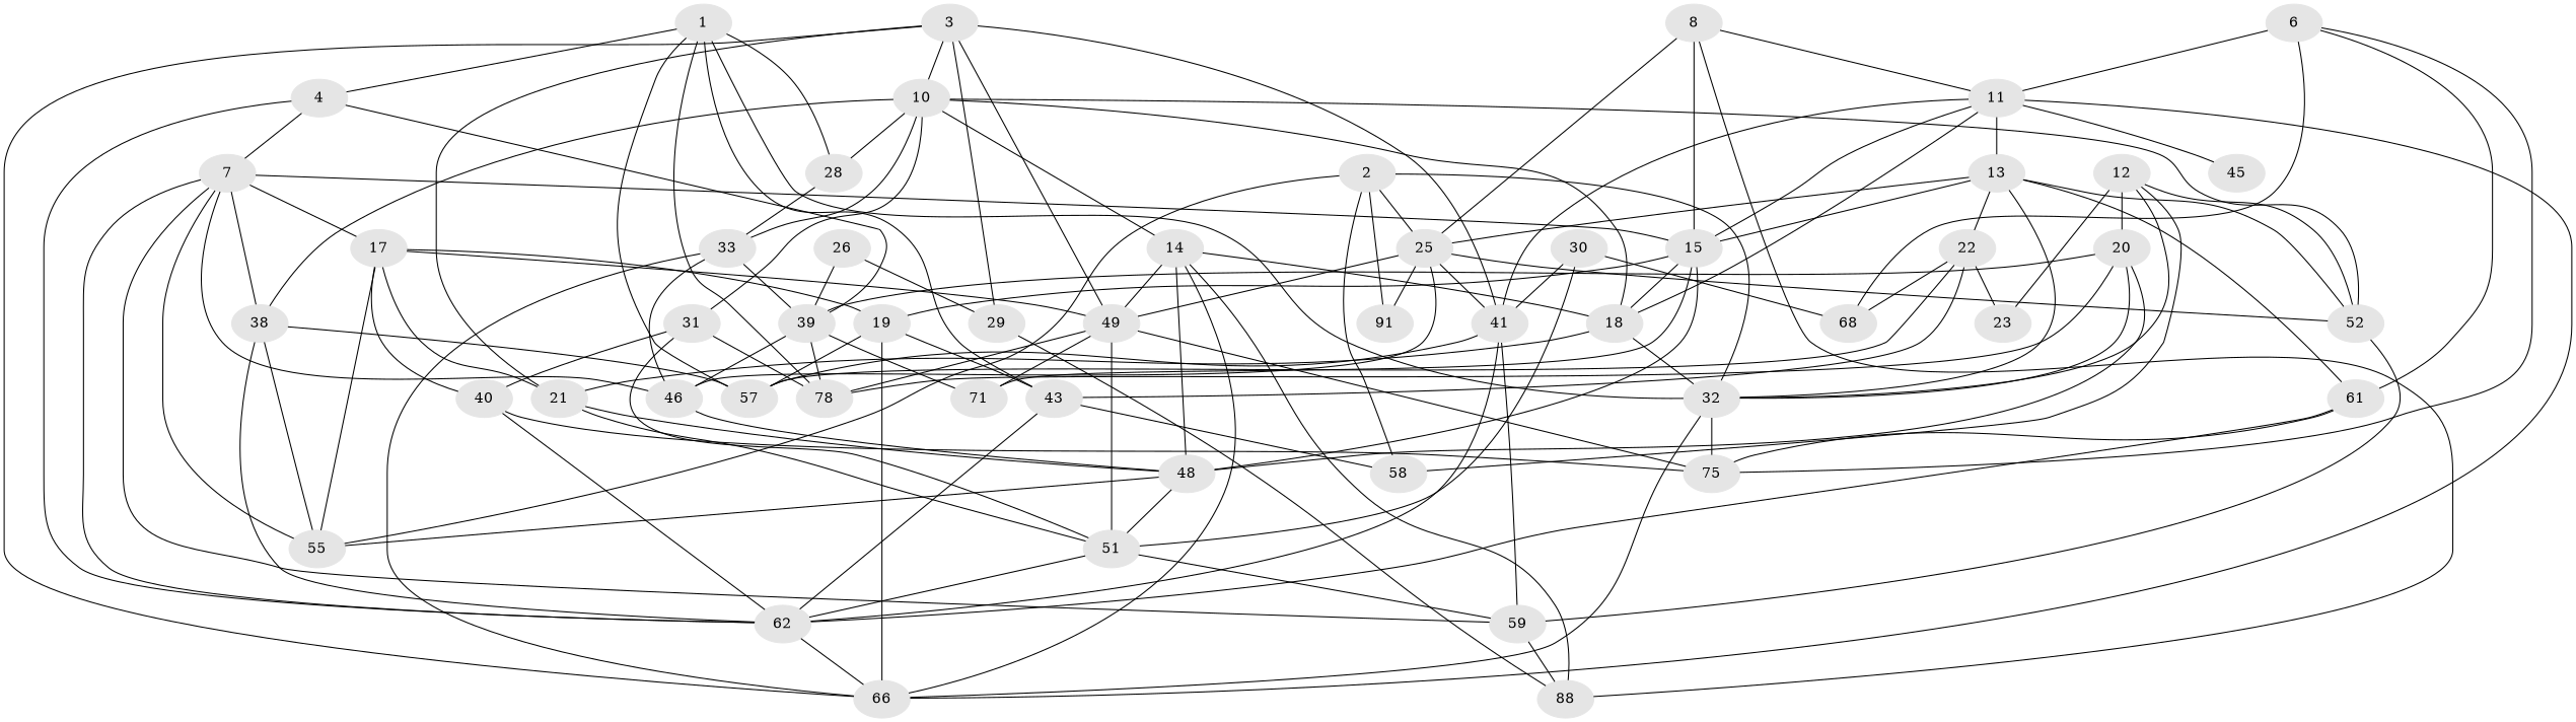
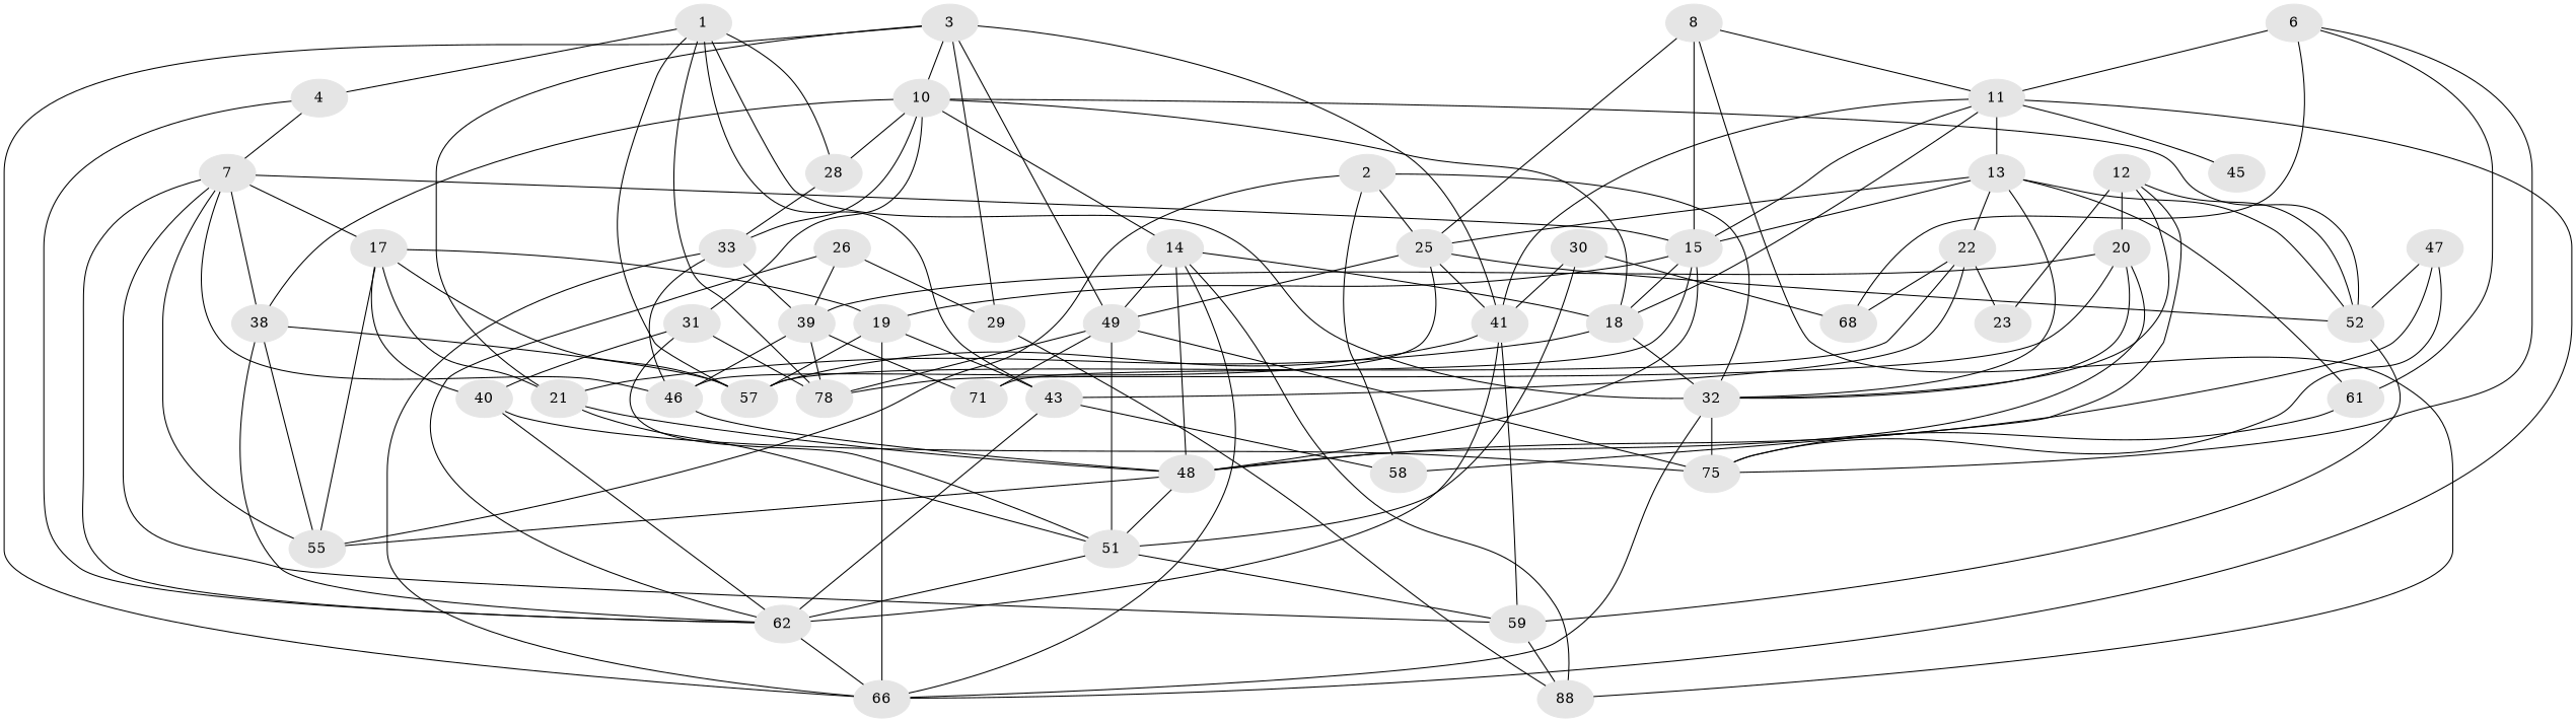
  graph {
    node [color=gray90 style=filled]
    1 [super="+70"]
    4 [super="+5"]
    28
    32 [super="+56"]
    43
    57 [super="+86"]
    78 [super="+85"]
    7 [super="+53"]
    39 [super="+82"]
    62 [super="+64"]
    33 [super="+36"]
    66 [super="+90"]
    75 [super="+87"]
    58
    2 [super="+16"]
    25 [super="+44"]
    55 [super="+92"]
-   91
    41 [super="+74"]
    49 [super="+77"]
    46 [super="+54"]
    52 [super="+76"]
    3 [super="+9"]
    10 [super="+80"]
    21 [super="+79"]
    29
    38
    14 [super="+63"]
    18 [super="+27"]
    31
    48 [super="+83"]
    51 [super="+67"]
    88
    59 [super="+60"]
    71 [super="+81"]
    15 [super="+50"]
    17 [super="+72"]
    6 [super="+24"]
    11 [super="+34"]
    61
    68 [super="+93"]
    13 [super="+69"]
    45
    19 [super="+65"]
    40
    8 [super="+84"]
    22 [super="+73"]
    12 [super="+35"]
    20 [super="+89"]
    23
    26
    30
+   47
    1 -- 4
    1 -- 28
    1 -- 32
    1 -- 43
    1 -- 57
    1 -- 78
    4 -- 7
-   4 -- 39
    4 -- 62
    28 -- 33
    32 -- 66
    32 -- 75
    43 -- 62
    43 -- 58
    7 -- 62
    7 -- 55
    7 -- 46
    7 -- 38
    7 -- 59
    7 -- 15
    7 -- 17
    39 -- 78
    39 -- 46
    39 -- 71
    62 -- 66
    33 -- 39
    33 -- 66
    33 -- 46
    2 -- 32
    2 -- 58
    2 -- 25
    2 -- 55
-   2 -- 91
-   25 -- 91
    25 -- 41
    25 -- 49
    25 -- 46
    25 -- 52
    41 -- 57
    41 -- 62
    41 -- 59
    49 -- 78
    49 -- 75
    49 -- 51
    49 -- 71
    46 -- 48
    52 -- 59
    3 -- 66
    3 -- 41
    3 -- 49
    3 -- 10
    3 -- 21
    3 -- 29
    10 -- 28
    10 -- 33
    10 -- 52
    10 -- 38
    10 -- 14
    10 -- 18
    10 -- 31
    21 -- 48
    21 -- 51
    29 -- 88
    38 -- 57
    38 -- 62
    38 -- 55
    14 -- 66
    14 -- 49
    14 -- 18
    14 -- 48
    14 -- 88
    18 -- 32 [weight=2]
    18 -- 21
    31 -- 78
    31 -- 51
    31 -- 40
    48 -- 55
    48 -- 51
    51 -- 62
    51 -- 59
    59 -- 88
    15 -- 18
    15 -- 48
    15 -- 71
    15 -- 19
    17 -- 55
-   17 -- 49
+   17 -- 57
    17 -- 21
    17 -- 19
    17 -- 40
    6 -- 75
    6 -- 11 [weight=2]
    6 -- 61
    6 -- 68
    11 -- 66
    11 -- 41
    11 -- 18
    11 -- 15
    11 -- 13
    11 -- 45
-   61 -- 62
+   26 -- 62
    61 -- 75
    13 -- 32
    13 -- 25
    13 -- 52
    13 -- 15
    13 -- 61
    13 -- 22
    19 -- 43
    19 -- 57
    19 -- 66
    40 -- 62
    40 -- 75
    8 -- 25 [weight=2]
    8 -- 88
    8 -- 15
    8 -- 11
    22 -- 43
    22 -- 57
    22 -- 68
    22 -- 23
    12 -- 32
    12 -- 58
    12 -- 52
    12 -- 20
    12 -- 23
    20 -- 32
    20 -- 78
    20 -- 39
    20 -- 48
    26 -- 39
    26 -- 29
    30 -- 41
    30 -- 51
    30 -- 68
+   47 -- 75
+   47 -- 52
+   47 -- 48
  }
